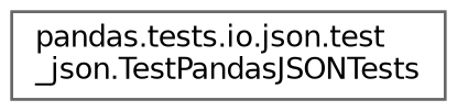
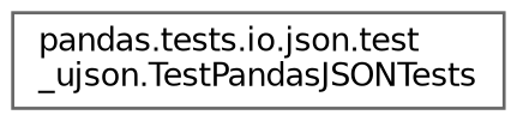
  digraph {
    rankdir=TB
-   n1 [color=grey40 fillcolor=white fontname=Helvetica fontsize=10 height=0.2 label="pandas.tests.io.json.test\l_json.TestPandasJSONTests" shape=box style=filled width=0.4]
+   n1 [color=grey40 fillcolor=white fontname=Helvetica fontsize=10 height=0.2 label="pandas.tests.io.json.test\l_ujson.TestPandasJSONTests" shape=box style=filled width=0.4]
  }
